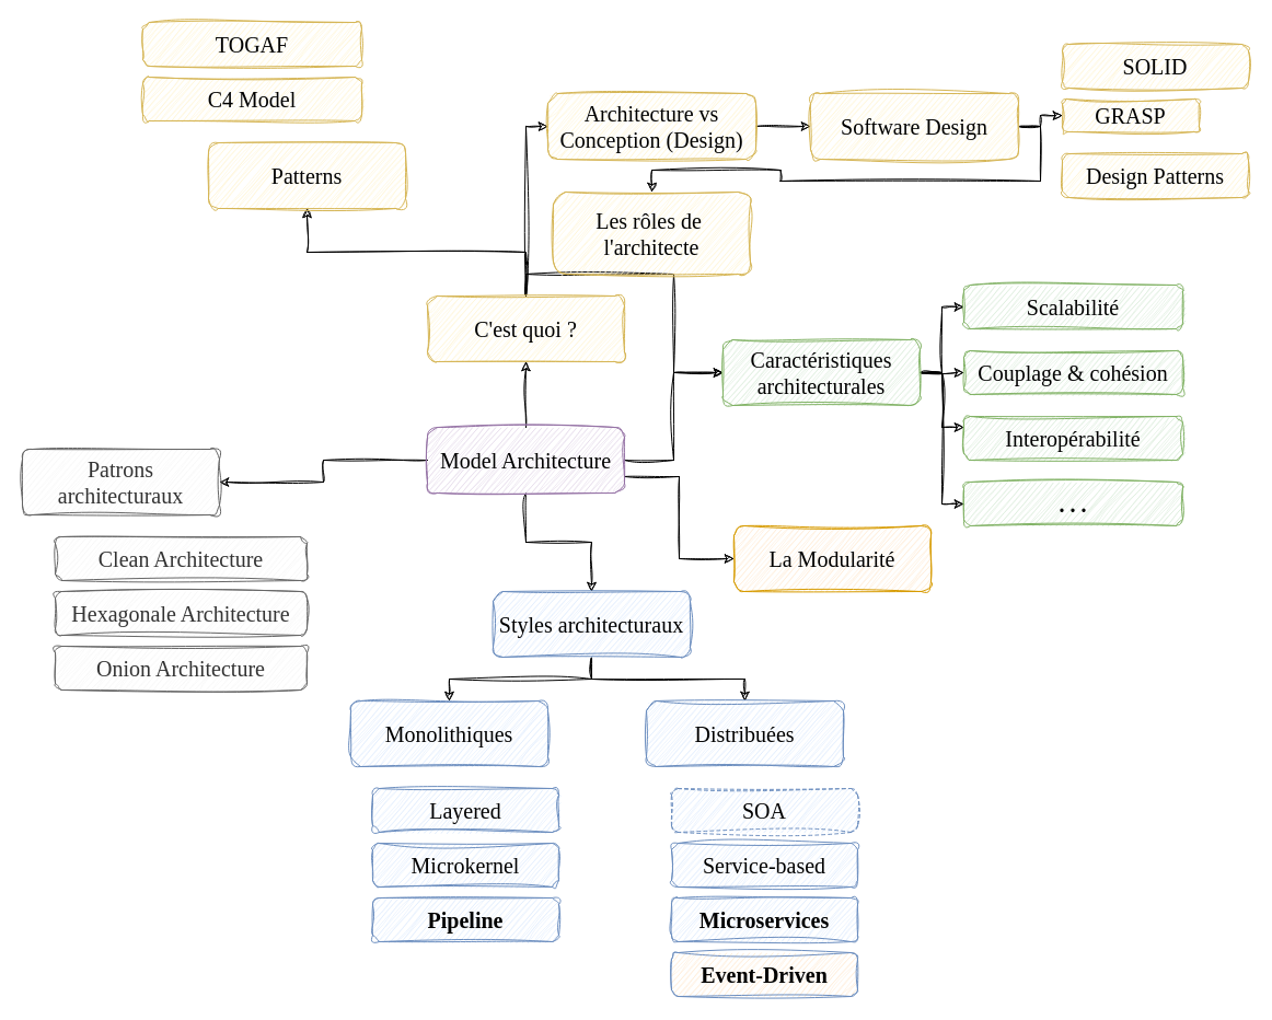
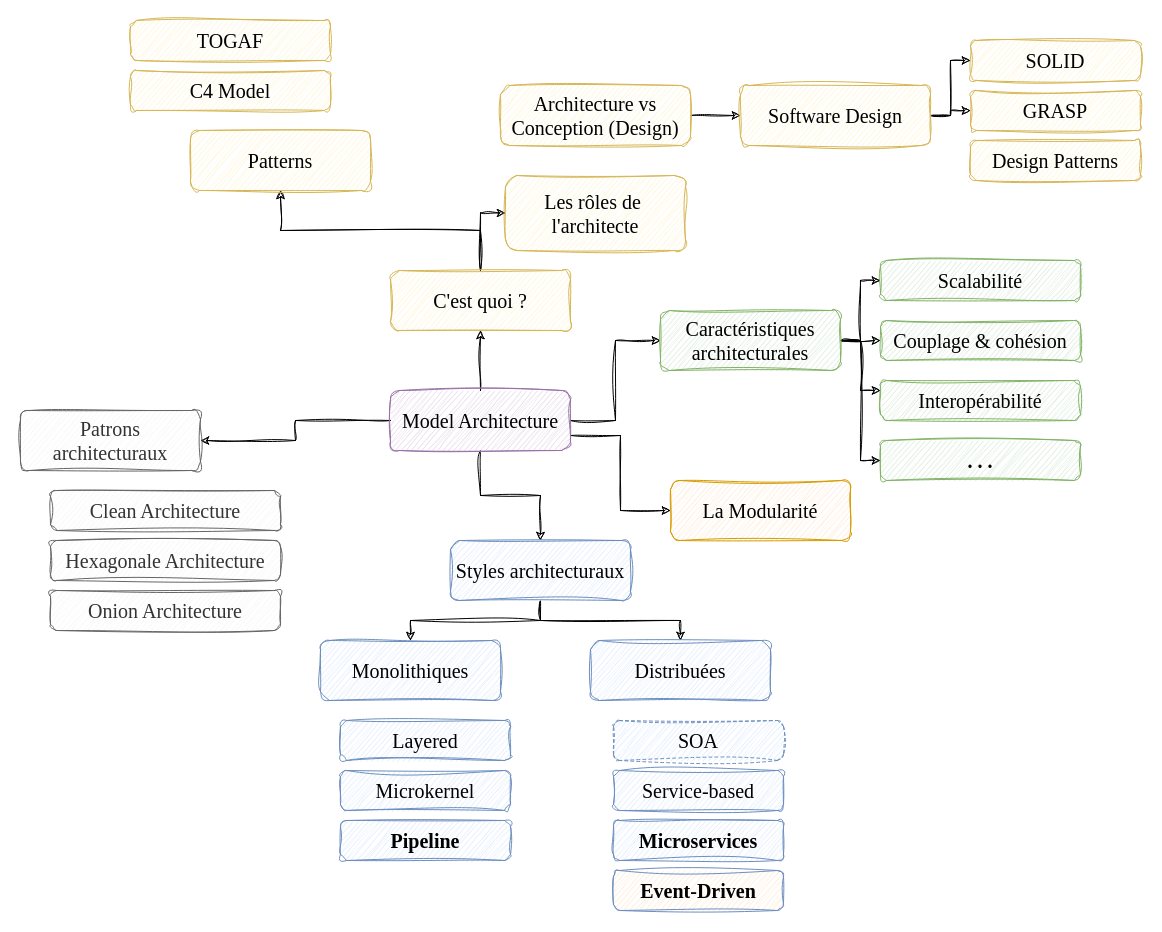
  <mxCell id="0" />
  <mxCell id="1" parent="0" />
  <mxCell id="2" style="edgeStyle=orthogonalEdgeStyle;rounded=0;sketch=1;hachureGap=4;jiggle=2;curveFitting=1;orthogonalLoop=1;jettySize=auto;html=1;exitX=0.5;exitY=0;exitDx=0;exitDy=0;entryX=0.5;entryY=1;entryDx=0;entryDy=0;fontFamily=Architects Daughter;fontSource=https%3A%2F%2Ffonts.googleapis.com%2Fcss%3Ffamily%3DArchitects%2BDaughter;fontSize=16;" edge="1" parent="1" source="7" target="11"><mxGeometry relative="1" as="geometry" /></mxCell>
  <mxCell id="3" style="edgeStyle=orthogonalEdgeStyle;rounded=0;sketch=1;hachureGap=4;jiggle=2;curveFitting=1;orthogonalLoop=1;jettySize=auto;html=1;exitX=1;exitY=0.5;exitDx=0;exitDy=0;entryX=0;entryY=0.5;entryDx=0;entryDy=0;fontFamily=Architects Daughter;fontSource=https%3A%2F%2Ffonts.googleapis.com%2Fcss%3Ffamily%3DArchitects%2BDaughter;fontSize=16;" edge="1" parent="1" source="7" target="19"><mxGeometry relative="1" as="geometry" /></mxCell>
  <mxCell id="4" style="edgeStyle=orthogonalEdgeStyle;rounded=0;sketch=1;hachureGap=4;jiggle=2;curveFitting=1;orthogonalLoop=1;jettySize=auto;html=1;exitX=1;exitY=0.75;exitDx=0;exitDy=0;entryX=0;entryY=0.5;entryDx=0;entryDy=0;fontFamily=Architects Daughter;fontSource=https%3A%2F%2Ffonts.googleapis.com%2Fcss%3Ffamily%3DArchitects%2BDaughter;fontSize=16;" edge="1" parent="1" source="7" target="24"><mxGeometry relative="1" as="geometry" /></mxCell>
  <mxCell id="5" style="edgeStyle=orthogonalEdgeStyle;rounded=0;sketch=1;hachureGap=4;jiggle=2;curveFitting=1;orthogonalLoop=1;jettySize=auto;html=1;exitX=0.5;exitY=1;exitDx=0;exitDy=0;entryX=0.5;entryY=0;entryDx=0;entryDy=0;fontFamily=Architects Daughter;fontSource=https%3A%2F%2Ffonts.googleapis.com%2Fcss%3Ffamily%3DArchitects%2BDaughter;fontSize=16;" edge="1" parent="1" source="7" target="27"><mxGeometry relative="1" as="geometry" /></mxCell>
  <mxCell id="6" style="edgeStyle=orthogonalEdgeStyle;rounded=0;sketch=1;hachureGap=4;jiggle=2;curveFitting=1;orthogonalLoop=1;jettySize=auto;html=1;exitX=0;exitY=0.5;exitDx=0;exitDy=0;fontFamily=Architects Daughter;fontSource=https%3A%2F%2Ffonts.googleapis.com%2Fcss%3Ffamily%3DArchitects%2BDaughter;fontSize=16;" edge="1" parent="1" source="7" target="37"><mxGeometry relative="1" as="geometry" /></mxCell>
  <mxCell id="7" value="Model Architecture" style="rounded=1;whiteSpace=wrap;html=1;sketch=1;hachureGap=4;jiggle=2;curveFitting=1;fontFamily=Architects Daughter;fontSource=https%3A%2F%2Ffonts.googleapis.com%2Fcss%3Ffamily%3DArchitects%2BDaughter;fontSize=20;fillColor=#e1d5e7;strokeColor=#9673a6;" vertex="1" parent="1"><mxGeometry x="390" y="390" width="180" height="60" as="geometry" /></mxCell>
- <mxCell id="8" style="edgeStyle=orthogonalEdgeStyle;rounded=0;sketch=1;hachureGap=4;jiggle=2;curveFitting=1;orthogonalLoop=1;jettySize=auto;html=1;exitX=0.5;exitY=0;exitDx=0;exitDy=0;fontFamily=Architects Daughter;fontSource=https%3A%2F%2Ffonts.googleapis.com%2Fcss%3Ffamily%3DArchitects%2BDaughter;fontSize=16;" edge="1" parent="1" source="11" target="19"><mxGeometry relative="1" as="geometry" /></mxCell>
- <mxCell id="9" style="edgeStyle=orthogonalEdgeStyle;rounded=0;sketch=1;hachureGap=4;jiggle=2;curveFitting=1;orthogonalLoop=1;jettySize=auto;html=1;exitX=0.5;exitY=0;exitDx=0;exitDy=0;entryX=0;entryY=0.5;entryDx=0;entryDy=0;fontFamily=Architects Daughter;fontSource=https%3A%2F%2Ffonts.googleapis.com%2Fcss%3Ffamily%3DArchitects%2BDaughter;fontSize=16;" edge="1" parent="1" source="11" target="14"><mxGeometry relative="1" as="geometry" /></mxCell>
+ <mxCell id="8" style="edgeStyle=orthogonalEdgeStyle;rounded=0;sketch=1;hachureGap=4;jiggle=2;curveFitting=1;orthogonalLoop=1;jettySize=auto;html=1;exitX=0.5;exitY=0;exitDx=0;exitDy=0;entryX=0;entryY=0.5;entryDx=0;entryDy=0;fontFamily=Architects Daughter;fontSource=https%3A%2F%2Ffonts.googleapis.com%2Fcss%3Ffamily%3DArchitects%2BDaughter;fontSize=16;" edge="1" parent="1" source="11" target="12"><mxGeometry relative="1" as="geometry" /></mxCell>
  <mxCell id="10" style="edgeStyle=orthogonalEdgeStyle;rounded=0;sketch=1;hachureGap=4;jiggle=2;curveFitting=1;orthogonalLoop=1;jettySize=auto;html=1;exitX=0.5;exitY=0;exitDx=0;exitDy=0;entryX=0.5;entryY=1;entryDx=0;entryDy=0;fontFamily=Architects Daughter;fontSource=https%3A%2F%2Ffonts.googleapis.com%2Fcss%3Ffamily%3DArchitects%2BDaughter;fontSize=16;" edge="1" parent="1" source="11" target="47"><mxGeometry relative="1" as="geometry" /></mxCell>
  <mxCell id="11" value="C'est quoi ?" style="rounded=1;whiteSpace=wrap;html=1;sketch=1;hachureGap=4;jiggle=2;curveFitting=1;fontFamily=Architects Daughter;fontSource=https%3A%2F%2Ffonts.googleapis.com%2Fcss%3Ffamily%3DArchitects%2BDaughter;fontSize=20;fillColor=#fff2cc;strokeColor=#d6b656;" vertex="1" parent="1"><mxGeometry x="390" y="270" width="180" height="60" as="geometry" /></mxCell>
  <mxCell id="12" value="Les rôles de&amp;nbsp;&lt;br&gt;l'architecte" style="rounded=1;whiteSpace=wrap;html=1;sketch=1;hachureGap=4;jiggle=2;curveFitting=1;fontFamily=Architects Daughter;fontSource=https%3A%2F%2Ffonts.googleapis.com%2Fcss%3Ffamily%3DArchitects%2BDaughter;fontSize=20;fillColor=#fff2cc;strokeColor=#d6b656;" vertex="1" parent="1"><mxGeometry x="505" y="175" width="180" height="75" as="geometry" /></mxCell>
  <mxCell id="13" style="edgeStyle=orthogonalEdgeStyle;rounded=0;sketch=1;hachureGap=4;jiggle=2;curveFitting=1;orthogonalLoop=1;jettySize=auto;html=1;exitX=1;exitY=0.5;exitDx=0;exitDy=0;fontFamily=Architects Daughter;fontSource=https%3A%2F%2Ffonts.googleapis.com%2Fcss%3Ffamily%3DArchitects%2BDaughter;fontSize=16;" edge="1" parent="1" source="14" target="43"><mxGeometry relative="1" as="geometry" /></mxCell>
  <mxCell id="14" value="Architecture vs&lt;br&gt;Conception (Design)" style="rounded=1;whiteSpace=wrap;html=1;sketch=1;hachureGap=4;jiggle=2;curveFitting=1;fontFamily=Architects Daughter;fontSource=https%3A%2F%2Ffonts.googleapis.com%2Fcss%3Ffamily%3DArchitects%2BDaughter;fontSize=20;fillColor=#fff2cc;strokeColor=#d6b656;" vertex="1" parent="1"><mxGeometry x="500" y="85" width="190" height="60" as="geometry" /></mxCell>
  <mxCell id="15" style="edgeStyle=orthogonalEdgeStyle;rounded=0;sketch=1;hachureGap=4;jiggle=2;curveFitting=1;orthogonalLoop=1;jettySize=auto;html=1;exitX=1;exitY=0.5;exitDx=0;exitDy=0;entryX=0;entryY=0.5;entryDx=0;entryDy=0;fontFamily=Architects Daughter;fontSource=https%3A%2F%2Ffonts.googleapis.com%2Fcss%3Ffamily%3DArchitects%2BDaughter;fontSize=16;" edge="1" parent="1" source="19" target="20"><mxGeometry relative="1" as="geometry" /></mxCell>
  <mxCell id="16" style="edgeStyle=orthogonalEdgeStyle;rounded=0;sketch=1;hachureGap=4;jiggle=2;curveFitting=1;orthogonalLoop=1;jettySize=auto;html=1;exitX=1;exitY=0.5;exitDx=0;exitDy=0;entryX=0;entryY=0.5;entryDx=0;entryDy=0;fontFamily=Architects Daughter;fontSource=https%3A%2F%2Ffonts.googleapis.com%2Fcss%3Ffamily%3DArchitects%2BDaughter;fontSize=16;" edge="1" parent="1" source="19" target="21"><mxGeometry relative="1" as="geometry" /></mxCell>
  <mxCell id="17" style="edgeStyle=orthogonalEdgeStyle;rounded=0;sketch=1;hachureGap=4;jiggle=2;curveFitting=1;orthogonalLoop=1;jettySize=auto;html=1;exitX=1;exitY=0.5;exitDx=0;exitDy=0;entryX=0;entryY=0.25;entryDx=0;entryDy=0;fontFamily=Architects Daughter;fontSource=https%3A%2F%2Ffonts.googleapis.com%2Fcss%3Ffamily%3DArchitects%2BDaughter;fontSize=16;" edge="1" parent="1" source="19" target="22"><mxGeometry relative="1" as="geometry" /></mxCell>
  <mxCell id="18" style="edgeStyle=orthogonalEdgeStyle;rounded=0;sketch=1;hachureGap=4;jiggle=2;curveFitting=1;orthogonalLoop=1;jettySize=auto;html=1;exitX=1;exitY=0.5;exitDx=0;exitDy=0;entryX=0;entryY=0.5;entryDx=0;entryDy=0;fontFamily=Architects Daughter;fontSource=https%3A%2F%2Ffonts.googleapis.com%2Fcss%3Ffamily%3DArchitects%2BDaughter;fontSize=16;" edge="1" parent="1" source="19" target="23"><mxGeometry relative="1" as="geometry" /></mxCell>
  <mxCell id="19" value="Caractéristiques&lt;br&gt;architecturales" style="rounded=1;whiteSpace=wrap;html=1;sketch=1;hachureGap=4;jiggle=2;curveFitting=1;fontFamily=Architects Daughter;fontSource=https%3A%2F%2Ffonts.googleapis.com%2Fcss%3Ffamily%3DArchitects%2BDaughter;fontSize=20;fillColor=#d5e8d4;strokeColor=#82b366;" vertex="1" parent="1"><mxGeometry x="660" y="310" width="180" height="60" as="geometry" /></mxCell>
  <mxCell id="20" value="Scalabilité" style="rounded=1;whiteSpace=wrap;html=1;sketch=1;hachureGap=4;jiggle=2;curveFitting=1;fontFamily=Architects Daughter;fontSource=https%3A%2F%2Ffonts.googleapis.com%2Fcss%3Ffamily%3DArchitects%2BDaughter;fontSize=20;fillColor=#d5e8d4;strokeColor=#82b366;" vertex="1" parent="1"><mxGeometry x="880" y="260" width="200" height="40" as="geometry" /></mxCell>
  <mxCell id="21" value="Couplage &amp;amp; cohésion" style="rounded=1;whiteSpace=wrap;html=1;sketch=1;hachureGap=4;jiggle=2;curveFitting=1;fontFamily=Architects Daughter;fontSource=https%3A%2F%2Ffonts.googleapis.com%2Fcss%3Ffamily%3DArchitects%2BDaughter;fontSize=20;fillColor=#d5e8d4;strokeColor=#82b366;" vertex="1" parent="1"><mxGeometry x="880" y="320" width="200" height="40" as="geometry" /></mxCell>
  <mxCell id="22" value="Interopérabilité" style="rounded=1;whiteSpace=wrap;html=1;sketch=1;hachureGap=4;jiggle=2;curveFitting=1;fontFamily=Architects Daughter;fontSource=https%3A%2F%2Ffonts.googleapis.com%2Fcss%3Ffamily%3DArchitects%2BDaughter;fontSize=20;fillColor=#d5e8d4;strokeColor=#82b366;" vertex="1" parent="1"><mxGeometry x="880" y="380" width="200" height="40" as="geometry" /></mxCell>
  <mxCell id="23" value="&lt;b&gt;. . .&lt;/b&gt;" style="rounded=1;whiteSpace=wrap;html=1;sketch=1;hachureGap=4;jiggle=2;curveFitting=1;fontFamily=Architects Daughter;fontSource=https%3A%2F%2Ffonts.googleapis.com%2Fcss%3Ffamily%3DArchitects%2BDaughter;fontSize=20;fillColor=#d5e8d4;strokeColor=#82b366;" vertex="1" parent="1"><mxGeometry x="880" y="440" width="200" height="40" as="geometry" /></mxCell>
  <mxCell id="24" value="La Modularité" style="rounded=1;whiteSpace=wrap;html=1;sketch=1;hachureGap=4;jiggle=2;curveFitting=1;fontFamily=Architects Daughter;fontSource=https%3A%2F%2Ffonts.googleapis.com%2Fcss%3Ffamily%3DArchitects%2BDaughter;fontSize=20;fillColor=#ffe6cc;strokeColor=#d79b00;" vertex="1" parent="1"><mxGeometry x="670" y="480" width="180" height="60" as="geometry" /></mxCell>
  <mxCell id="25" style="edgeStyle=orthogonalEdgeStyle;rounded=0;sketch=1;hachureGap=4;jiggle=2;curveFitting=1;orthogonalLoop=1;jettySize=auto;html=1;exitX=0.5;exitY=1;exitDx=0;exitDy=0;entryX=0.5;entryY=0;entryDx=0;entryDy=0;fontFamily=Architects Daughter;fontSource=https%3A%2F%2Ffonts.googleapis.com%2Fcss%3Ffamily%3DArchitects%2BDaughter;fontSize=16;" edge="1" parent="1" source="27" target="28"><mxGeometry relative="1" as="geometry" /></mxCell>
  <mxCell id="26" style="edgeStyle=orthogonalEdgeStyle;rounded=0;sketch=1;hachureGap=4;jiggle=2;curveFitting=1;orthogonalLoop=1;jettySize=auto;html=1;exitX=0.5;exitY=1;exitDx=0;exitDy=0;entryX=0.5;entryY=0;entryDx=0;entryDy=0;fontFamily=Architects Daughter;fontSource=https%3A%2F%2Ffonts.googleapis.com%2Fcss%3Ffamily%3DArchitects%2BDaughter;fontSize=16;" edge="1" parent="1" source="27" target="29"><mxGeometry relative="1" as="geometry" /></mxCell>
  <mxCell id="27" value="Styles architecturaux" style="rounded=1;whiteSpace=wrap;html=1;sketch=1;hachureGap=4;jiggle=2;curveFitting=1;fontFamily=Architects Daughter;fontSource=https%3A%2F%2Ffonts.googleapis.com%2Fcss%3Ffamily%3DArchitects%2BDaughter;fontSize=20;fillColor=#dae8fc;strokeColor=#6c8ebf;" vertex="1" parent="1"><mxGeometry x="450" y="540" width="180" height="60" as="geometry" /></mxCell>
  <mxCell id="28" value="Monolithiques" style="rounded=1;whiteSpace=wrap;html=1;sketch=1;hachureGap=4;jiggle=2;curveFitting=1;fontFamily=Architects Daughter;fontSource=https%3A%2F%2Ffonts.googleapis.com%2Fcss%3Ffamily%3DArchitects%2BDaughter;fontSize=20;fillColor=#dae8fc;strokeColor=#6c8ebf;" vertex="1" parent="1"><mxGeometry x="320" y="640" width="180" height="60" as="geometry" /></mxCell>
  <mxCell id="29" value="Distribuées" style="rounded=1;whiteSpace=wrap;html=1;sketch=1;hachureGap=4;jiggle=2;curveFitting=1;fontFamily=Architects Daughter;fontSource=https%3A%2F%2Ffonts.googleapis.com%2Fcss%3Ffamily%3DArchitects%2BDaughter;fontSize=20;fillColor=#dae8fc;strokeColor=#6c8ebf;" vertex="1" parent="1"><mxGeometry x="590" y="640" width="180" height="60" as="geometry" /></mxCell>
  <mxCell id="30" value="Layered" style="rounded=1;whiteSpace=wrap;html=1;sketch=1;hachureGap=4;jiggle=2;curveFitting=1;fontFamily=Architects Daughter;fontSource=https%3A%2F%2Ffonts.googleapis.com%2Fcss%3Ffamily%3DArchitects%2BDaughter;fontSize=20;fillColor=#dae8fc;strokeColor=#6c8ebf;" vertex="1" parent="1"><mxGeometry x="340" y="720" width="170" height="40" as="geometry" /></mxCell>
  <mxCell id="31" value="Microkernel" style="rounded=1;whiteSpace=wrap;html=1;sketch=1;hachureGap=4;jiggle=2;curveFitting=1;fontFamily=Architects Daughter;fontSource=https%3A%2F%2Ffonts.googleapis.com%2Fcss%3Ffamily%3DArchitects%2BDaughter;fontSize=20;fillColor=#dae8fc;strokeColor=#6c8ebf;" vertex="1" parent="1"><mxGeometry x="340" y="770" width="170" height="40" as="geometry" /></mxCell>
  <mxCell id="32" value="Pipeline" style="rounded=1;whiteSpace=wrap;html=1;sketch=1;hachureGap=4;jiggle=2;curveFitting=1;fontFamily=Architects Daughter;fontSource=https%3A%2F%2Ffonts.googleapis.com%2Fcss%3Ffamily%3DArchitects%2BDaughter;fontSize=20;fillColor=#dae8fc;strokeColor=#6c8ebf;fontStyle=1" vertex="1" parent="1"><mxGeometry x="340" y="820" width="170" height="40" as="geometry" /></mxCell>
  <mxCell id="33" value="SOA" style="rounded=1;whiteSpace=wrap;html=1;sketch=1;hachureGap=4;jiggle=2;curveFitting=1;fontFamily=Architects Daughter;fontSource=https%3A%2F%2Ffonts.googleapis.com%2Fcss%3Ffamily%3DArchitects%2BDaughter;fontSize=20;fillColor=#dae8fc;strokeColor=#6c8ebf;dashed=1;" vertex="1" parent="1"><mxGeometry x="613" y="720" width="170" height="40" as="geometry" /></mxCell>
  <mxCell id="34" value="Service-based" style="rounded=1;whiteSpace=wrap;html=1;sketch=1;hachureGap=4;jiggle=2;curveFitting=1;fontFamily=Architects Daughter;fontSource=https%3A%2F%2Ffonts.googleapis.com%2Fcss%3Ffamily%3DArchitects%2BDaughter;fontSize=20;fillColor=#dae8fc;strokeColor=#6c8ebf;" vertex="1" parent="1"><mxGeometry x="613" y="770" width="170" height="40" as="geometry" /></mxCell>
  <mxCell id="35" value="Microservices" style="rounded=1;whiteSpace=wrap;html=1;sketch=1;hachureGap=4;jiggle=2;curveFitting=1;fontFamily=Architects Daughter;fontSource=https%3A%2F%2Ffonts.googleapis.com%2Fcss%3Ffamily%3DArchitects%2BDaughter;fontSize=20;fillColor=#dae8fc;strokeColor=#6c8ebf;fontStyle=1" vertex="1" parent="1"><mxGeometry x="613" y="820" width="170" height="40" as="geometry" /></mxCell>
  <mxCell id="36" value="Event-Driven" style="rounded=1;whiteSpace=wrap;html=1;sketch=1;hachureGap=4;jiggle=2;curveFitting=1;fontFamily=Architects Daughter;fontSource=https%3A%2F%2Ffonts.googleapis.com%2Fcss%3Ffamily%3DArchitects%2BDaughter;fontSize=20;fillColor=#ffe6cc;strokeColor=#6c8ebf;fontStyle=1;" vertex="1" parent="1"><mxGeometry x="613" y="870" width="170" height="40" as="geometry" /></mxCell>
  <mxCell id="37" value="Patrons&lt;br&gt;architecturaux" style="rounded=1;whiteSpace=wrap;html=1;sketch=1;hachureGap=4;jiggle=2;curveFitting=1;fontFamily=Architects Daughter;fontSource=https%3A%2F%2Ffonts.googleapis.com%2Fcss%3Ffamily%3DArchitects%2BDaughter;fontSize=20;fillColor=#f5f5f5;strokeColor=#666666;fontColor=#333333;" vertex="1" parent="1"><mxGeometry x="20" y="410" width="180" height="60" as="geometry" /></mxCell>
  <mxCell id="38" value="Clean Architecture" style="rounded=1;whiteSpace=wrap;html=1;sketch=1;hachureGap=4;jiggle=2;curveFitting=1;fontFamily=Architects Daughter;fontSource=https%3A%2F%2Ffonts.googleapis.com%2Fcss%3Ffamily%3DArchitects%2BDaughter;fontSize=20;fillColor=#f5f5f5;strokeColor=#666666;fontColor=#333333;" vertex="1" parent="1"><mxGeometry x="50" y="490" width="230" height="40" as="geometry" /></mxCell>
  <mxCell id="39" value="Hexagonale Architecture" style="rounded=1;whiteSpace=wrap;html=1;sketch=1;hachureGap=4;jiggle=2;curveFitting=1;fontFamily=Architects Daughter;fontSource=https%3A%2F%2Ffonts.googleapis.com%2Fcss%3Ffamily%3DArchitects%2BDaughter;fontSize=20;fillColor=#f5f5f5;strokeColor=#666666;fontColor=#333333;" vertex="1" parent="1"><mxGeometry x="50" y="540" width="230" height="40" as="geometry" /></mxCell>
  <mxCell id="40" value="Onion Architecture" style="rounded=1;whiteSpace=wrap;html=1;sketch=1;hachureGap=4;jiggle=2;curveFitting=1;fontFamily=Architects Daughter;fontSource=https%3A%2F%2Ffonts.googleapis.com%2Fcss%3Ffamily%3DArchitects%2BDaughter;fontSize=20;fillColor=#f5f5f5;strokeColor=#666666;fontColor=#333333;" vertex="1" parent="1"><mxGeometry x="50" y="590" width="230" height="40" as="geometry" /></mxCell>
  <mxCell id="41" style="edgeStyle=orthogonalEdgeStyle;rounded=0;sketch=1;hachureGap=4;jiggle=2;curveFitting=1;orthogonalLoop=1;jettySize=auto;html=1;exitX=1;exitY=0.5;exitDx=0;exitDy=0;entryX=0;entryY=0.5;entryDx=0;entryDy=0;fontFamily=Architects Daughter;fontSource=https%3A%2F%2Ffonts.googleapis.com%2Fcss%3Ffamily%3DArchitects%2BDaughter;fontSize=16;" edge="1" parent="1" source="43" target="45"><mxGeometry relative="1" as="geometry" /></mxCell>
- <mxCell id="42" style="edgeStyle=orthogonalEdgeStyle;rounded=0;sketch=1;hachureGap=4;jiggle=2;curveFitting=1;orthogonalLoop=1;jettySize=auto;html=1;exitX=1;exitY=0.5;exitDx=0;exitDy=0;fontFamily=Architects Daughter;fontSource=https%3A%2F%2Ffonts.googleapis.com%2Fcss%3Ffamily%3DArchitects%2BDaughter;fontSize=16;" edge="1" parent="1" source="43" target="12"><mxGeometry relative="1" as="geometry" /></mxCell>
+ <mxCell id="42" style="edgeStyle=orthogonalEdgeStyle;rounded=0;sketch=1;hachureGap=4;jiggle=2;curveFitting=1;orthogonalLoop=1;jettySize=auto;html=1;exitX=1;exitY=0.5;exitDx=0;exitDy=0;entryX=0;entryY=0.5;entryDx=0;entryDy=0;fontFamily=Architects Daughter;fontSource=https%3A%2F%2Ffonts.googleapis.com%2Fcss%3Ffamily%3DArchitects%2BDaughter;fontSize=16;" edge="1" parent="1" source="43" target="44"><mxGeometry relative="1" as="geometry" /></mxCell>
  <mxCell id="43" value="Software Design" style="rounded=1;whiteSpace=wrap;html=1;sketch=1;hachureGap=4;jiggle=2;curveFitting=1;fontFamily=Architects Daughter;fontSource=https%3A%2F%2Ffonts.googleapis.com%2Fcss%3Ffamily%3DArchitects%2BDaughter;fontSize=20;fillColor=#fff2cc;strokeColor=#d6b656;" vertex="1" parent="1"><mxGeometry x="740" y="85" width="190" height="60" as="geometry" /></mxCell>
  <mxCell id="44" value="SOLID" style="rounded=1;whiteSpace=wrap;html=1;sketch=1;hachureGap=4;jiggle=2;curveFitting=1;fontFamily=Architects Daughter;fontSource=https%3A%2F%2Ffonts.googleapis.com%2Fcss%3Ffamily%3DArchitects%2BDaughter;fontSize=20;fillColor=#fff2cc;strokeColor=#d6b656;" vertex="1" parent="1"><mxGeometry x="970" y="40" width="170" height="40" as="geometry" /></mxCell>
- <mxCell id="45" value="GRASP" style="rounded=1;whiteSpace=wrap;html=1;sketch=1;hachureGap=4;jiggle=2;curveFitting=1;fontFamily=Architects Daughter;fontSource=https%3A%2F%2Ffonts.googleapis.com%2Fcss%3Ffamily%3DArchitects%2BDaughter;fontSize=20;fillColor=#fff2cc;strokeColor=#d6b656;" vertex="1" parent="1"><mxGeometry x="970" y="90" width="125" height="30" as="geometry" /></mxCell>
+ <mxCell id="45" value="GRASP" style="rounded=1;whiteSpace=wrap;html=1;sketch=1;hachureGap=4;jiggle=2;curveFitting=1;fontFamily=Architects Daughter;fontSource=https%3A%2F%2Ffonts.googleapis.com%2Fcss%3Ffamily%3DArchitects%2BDaughter;fontSize=20;fillColor=#fff2cc;strokeColor=#d6b656;" vertex="1" parent="1"><mxGeometry x="970" y="90" width="170" height="40" as="geometry" /></mxCell>
  <mxCell id="46" value="Design Patterns" style="rounded=1;whiteSpace=wrap;html=1;sketch=1;hachureGap=4;jiggle=2;curveFitting=1;fontFamily=Architects Daughter;fontSource=https%3A%2F%2Ffonts.googleapis.com%2Fcss%3Ffamily%3DArchitects%2BDaughter;fontSize=20;fillColor=#fff2cc;strokeColor=#d6b656;" vertex="1" parent="1"><mxGeometry x="970" y="140" width="170" height="40" as="geometry" /></mxCell>
  <mxCell id="47" value="Patterns" style="rounded=1;whiteSpace=wrap;html=1;sketch=1;hachureGap=4;jiggle=2;curveFitting=1;fontFamily=Architects Daughter;fontSource=https%3A%2F%2Ffonts.googleapis.com%2Fcss%3Ffamily%3DArchitects%2BDaughter;fontSize=20;fillColor=#fff2cc;strokeColor=#d6b656;" vertex="1" parent="1"><mxGeometry x="190" y="130" width="180" height="60" as="geometry" /></mxCell>
  <mxCell id="48" value="TOGAF" style="rounded=1;whiteSpace=wrap;html=1;sketch=1;hachureGap=4;jiggle=2;curveFitting=1;fontFamily=Architects Daughter;fontSource=https%3A%2F%2Ffonts.googleapis.com%2Fcss%3Ffamily%3DArchitects%2BDaughter;fontSize=20;fillColor=#fff2cc;strokeColor=#d6b656;" vertex="1" parent="1"><mxGeometry x="130" y="20" width="200" height="40" as="geometry" /></mxCell>
  <mxCell id="49" value="C4 Model" style="rounded=1;whiteSpace=wrap;html=1;sketch=1;hachureGap=4;jiggle=2;curveFitting=1;fontFamily=Architects Daughter;fontSource=https%3A%2F%2Ffonts.googleapis.com%2Fcss%3Ffamily%3DArchitects%2BDaughter;fontSize=20;fillColor=#fff2cc;strokeColor=#d6b656;" vertex="1" parent="1"><mxGeometry x="130" y="70" width="200" height="40" as="geometry" /></mxCell>
